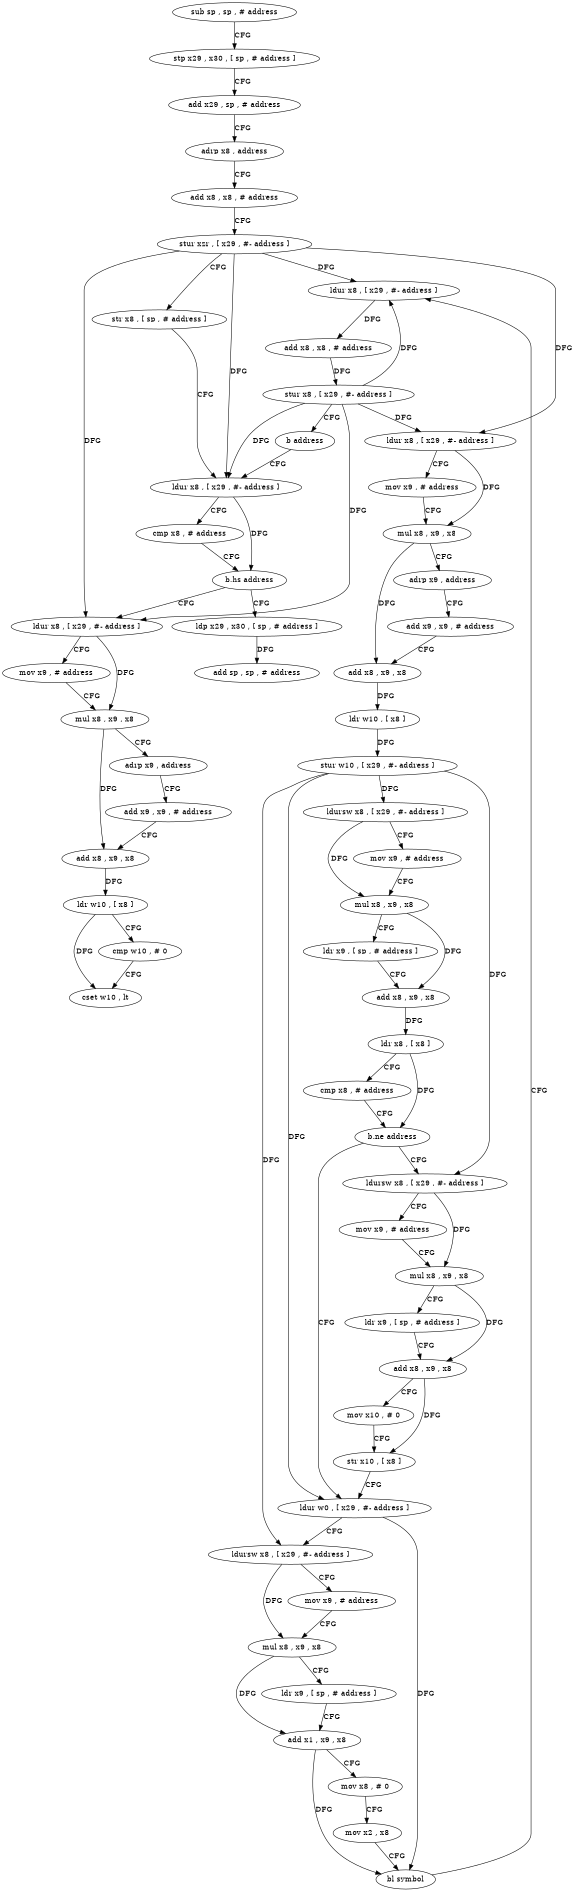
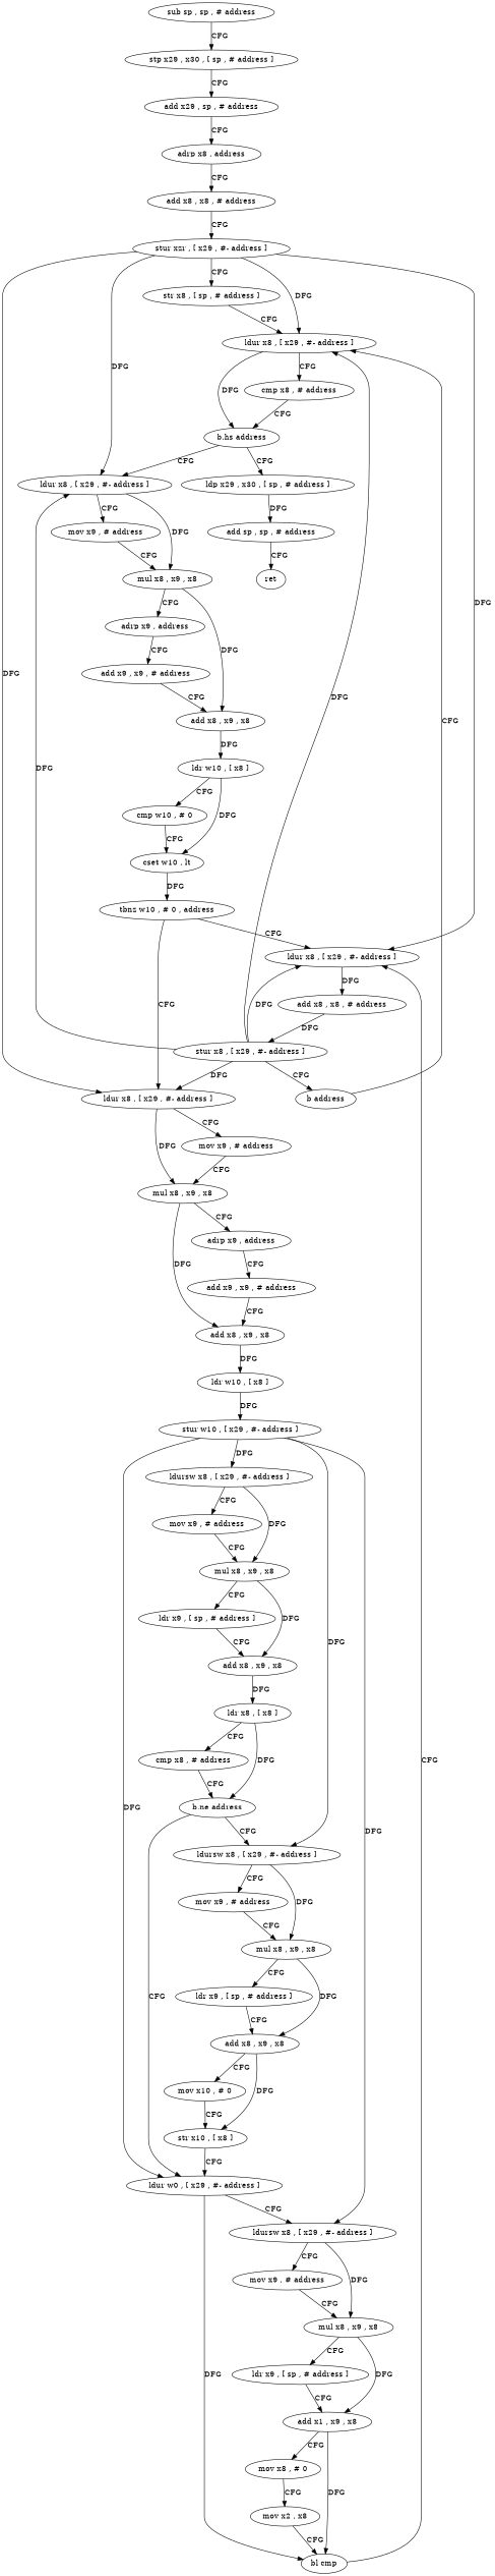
  digraph {
    n1 [label="sub sp , sp , # address"]
    n2 [label="stp x29 , x30 , [ sp , # address ]"]
    n3 [label="add x29 , sp , # address"]
    n4 [label="adrp x8 , address"]
    n5 [label="add x8 , x8 , # address"]
    n6 [label="stur xzr , [ x29 , #- address ]"]
    n7 [label="str x8 , [ sp , # address ]"]
    n8 [label="ldur x8 , [ x29 , #- address ]"]
    n9 [label="ldur x8 , [ x29 , #- address ]"]
    n10 [label="ldur x8 , [ x29 , #- address ]"]
    n11 [label="ldur x8 , [ x29 , #- address ]"]
    n12 [label="cmp x8 , # address"]
    n13 [label="b.hs address"]
    n14 [label="mov x9 , # address"]
    n15 [label="mul x8 , x9 , x8"]
    n16 [label="add x8 , x8 , # address"]
    n17 [label="mov x9 , # address"]
    n18 [label="mul x8 , x9 , x8"]
    n19 [label="ldp x29 , x30 , [ sp , # address ]"]
    n20 [label="add sp , sp , # address"]
+   n21 [label=ret]
    n22 [label="adrp x9 , address"]
    n23 [label="add x8 , x9 , x8"]
    n24 [label="add x9 , x9 , # address"]
    n25 [label="ldr w10 , [ x8 ]"]
    n26 [label="cmp w10 , # 0"]
    n27 [label="cset w10 , lt"]
+   n28 [label="tbnz w10 , # 0 , address"]
    n29 [label="stur x8 , [ x29 , #- address ]"]
    n30 [label="adrp x9 , address"]
    n31 [label="add x8 , x9 , x8"]
    n32 [label="b address"]
    n33 [label="add x9 , x9 , # address"]
    n34 [label="ldr w10 , [ x8 ]"]
    n35 [label="stur w10 , [ x29 , #- address ]"]
    n36 [label="ldursw x8 , [ x29 , #- address ]"]
    n37 [label="ldur w0 , [ x29 , #- address ]"]
    n38 [label="ldursw x8 , [ x29 , #- address ]"]
    n39 [label="ldursw x8 , [ x29 , #- address ]"]
    n40 [label="mov x9 , # address"]
    n41 [label="mul x8 , x9 , x8"]
-   n42 [label="bl symbol"]
+   n42 [label="bl cmp"]
    n43 [label="mov x9 , # address"]
    n44 [label="mul x8 , x9 , x8"]
    n45 [label="mov x9 , # address"]
    n46 [label="mul x8 , x9 , x8"]
    n47 [label="ldr x9 , [ sp , # address ]"]
    n48 [label="add x8 , x9 , x8"]
    n49 [label="ldr x8 , [ x8 ]"]
    n50 [label="cmp x8 , # address"]
    n51 [label="b.ne address"]
    n52 [label="ldr x9 , [ sp , # address ]"]
    n53 [label="add x8 , x9 , x8"]
    n54 [label="ldr x9 , [ sp , # address ]"]
    n55 [label="add x1 , x9 , x8"]
    n56 [label="mov x8 , # 0"]
    n57 [label="mov x2 , x8"]
    n58 [label="mov x10 , # 0"]
    n59 [label="str x10 , [ x8 ]"]
    n1 -> n2 [label=CFG]
    n2 -> n3 [label=CFG]
    n3 -> n4 [label=CFG]
    n4 -> n5 [label=CFG]
    n5 -> n6 [label=CFG]
    n6 -> n7 [label=CFG]
    n6 -> n8 [label=DFG]
    n6 -> n9 [label=DFG]
    n6 -> n10 [label=DFG]
    n6 -> n11 [label=DFG]
    n7 -> n8 [label=CFG]
    n8 -> n12 [label=CFG]
    n8 -> n13 [label=DFG]
    n9 -> n14 [label=CFG]
    n9 -> n15 [label=DFG]
    n10 -> n16 [label=DFG]
    n11 -> n17 [label=CFG]
    n11 -> n18 [label=DFG]
    n12 -> n13 [label=CFG]
    n13 -> n9 [label=CFG]
    n13 -> n19 [label=CFG]
    n14 -> n15 [label=CFG]
    n15 -> n22 [label=CFG]
    n15 -> n23 [label=DFG]
    n16 -> n29 [label=DFG]
    n17 -> n18 [label=CFG]
    n18 -> n30 [label=CFG]
    n18 -> n31 [label=DFG]
    n19 -> n20 [label=DFG]
+   n20 -> n21 [label=CFG]
    n22 -> n24 [label=CFG]
    n23 -> n25 [label=DFG]
    n24 -> n23 [label=CFG]
    n25 -> n26 [label=CFG]
    n25 -> n27 [label=DFG]
    n26 -> n27 [label=CFG]
+   n27 -> n28 [label=DFG]
+   n28 -> n10 [label=CFG]
+   n28 -> n11 [label=CFG]
    n29 -> n8 [label=DFG]
    n29 -> n9 [label=DFG]
    n29 -> n10 [label=DFG]
    n29 -> n11 [label=DFG]
    n29 -> n32 [label=CFG]
    n30 -> n33 [label=CFG]
    n31 -> n34 [label=DFG]
    n32 -> n8 [label=CFG]
    n33 -> n31 [label=CFG]
    n34 -> n35 [label=DFG]
    n35 -> n36 [label=DFG]
    n35 -> n37 [label=DFG]
    n35 -> n38 [label=DFG]
    n35 -> n39 [label=DFG]
    n36 -> n40 [label=CFG]
    n36 -> n41 [label=DFG]
    n37 -> n39 [label=CFG]
    n37 -> n42 [label=DFG]
    n38 -> n43 [label=CFG]
    n38 -> n44 [label=DFG]
    n39 -> n45 [label=CFG]
    n39 -> n46 [label=DFG]
    n40 -> n41 [label=CFG]
    n41 -> n47 [label=CFG]
    n41 -> n48 [label=DFG]
    n42 -> n10 [label=CFG]
    n43 -> n44 [label=CFG]
    n44 -> n52 [label=CFG]
    n44 -> n53 [label=DFG]
    n45 -> n46 [label=CFG]
    n46 -> n54 [label=CFG]
    n46 -> n55 [label=DFG]
    n47 -> n48 [label=CFG]
    n48 -> n49 [label=DFG]
    n49 -> n50 [label=CFG]
    n49 -> n51 [label=DFG]
    n50 -> n51 [label=CFG]
    n51 -> n37 [label=CFG]
    n51 -> n38 [label=CFG]
    n52 -> n53 [label=CFG]
    n53 -> n58 [label=CFG]
    n53 -> n59 [label=DFG]
    n54 -> n55 [label=CFG]
    n55 -> n42 [label=DFG]
    n55 -> n56 [label=CFG]
    n56 -> n57 [label=CFG]
    n57 -> n42 [label=CFG]
    n58 -> n59 [label=CFG]
    n59 -> n37 [label=CFG]
  }
